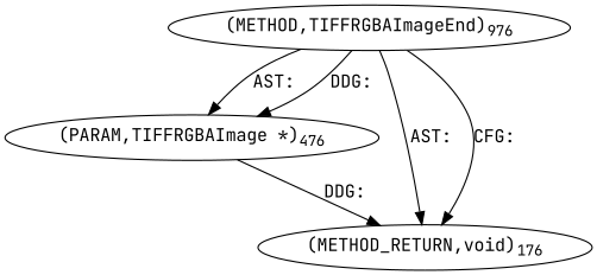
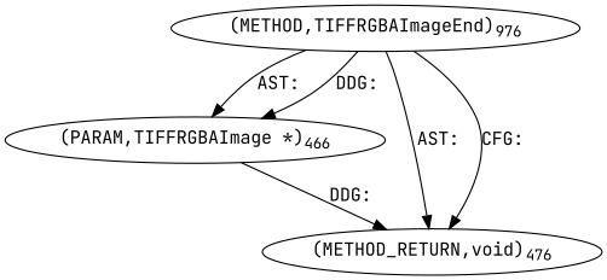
  digraph {
    fontname="JetBrains Mono"
    node [fontname="JetBrains Mono"]
    edge [fontname="JetBrains Mono"]
    n1 [label=<(METHOD,TIFFRGBAImageEnd)<SUB>976</SUB>>]
-   n2 [label=<(PARAM,TIFFRGBAImage *)<SUB>476</SUB>>]
-   n3 [label=<(METHOD_RETURN,void)<SUB>176</SUB>>]
+   n2 [label=<(PARAM,TIFFRGBAImage *)<SUB>466</SUB>>]
+   n3 [label=<(METHOD_RETURN,void)<SUB>476</SUB>>]
    n1 -> n2 [label="AST: "]
    n1 -> n2 [label="DDG: "]
    n1 -> n3 [label="AST: "]
    n1 -> n3 [label="CFG: "]
    n2 -> n3 [label="DDG: "]
  }
